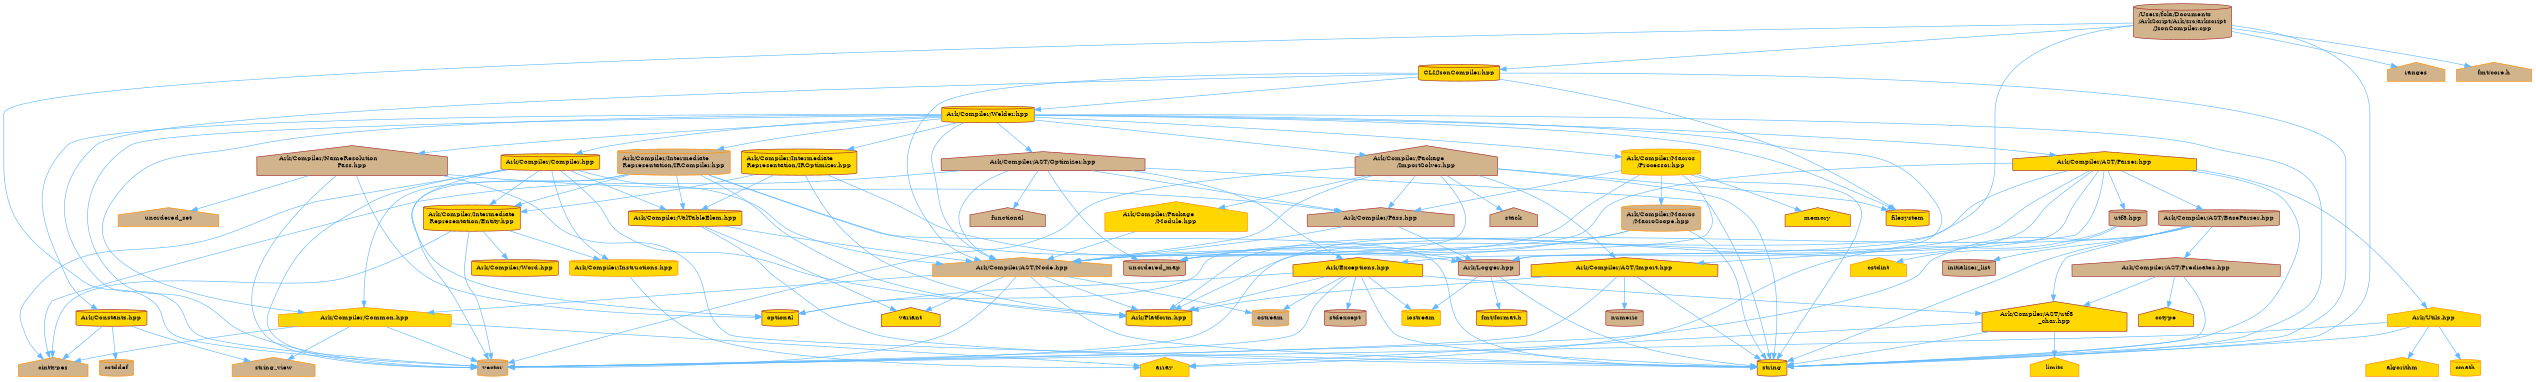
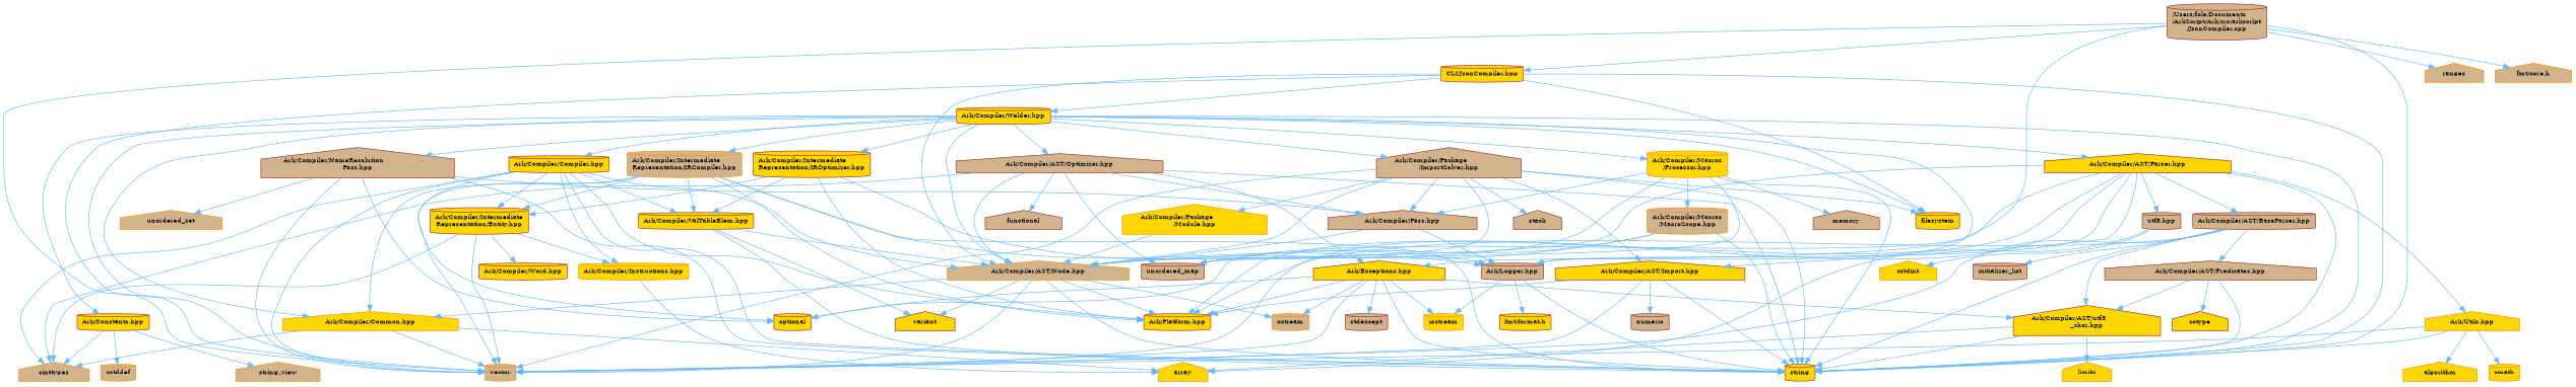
  digraph {
    fontname="DejaVu Serif"
    node [color=brown fillcolor=gold fontname="DejaVu Serif" fontsize=10 shape=cylinder style=filled]
    edge [color=steelblue1 fontname="DejaVu Serif" fontsize=10 labelfontname=Helvetica labelfontsize=10 style=solid]
    n1 [fillcolor=tan fontcolor=black height=0.2 label="/Users/fola/Documents\l/ArkScript/Ark/src/arkscript\l/JsonCompiler.cpp" width=0.4]
    n2 [height=0.2 label="CLI/JsonCompiler.hpp" width=0.4]
    n3 [color=darkorange fillcolor=tan height=0.2 label=vector width=0.4]
    n4 [height=0.2 label=string width=0.4]
    n5 [height=0.2 label="Ark/Exceptions.hpp" shape=house width=0.4]
    n6 [color=darkorange fillcolor=tan height=0.2 label=ranges shape=house width=0.4]
    n7 [color=darkorange fillcolor=tan height=0.2 label="fmt/core.h" shape=house width=0.4]
    n8 [height=0.2 label=filesystem width=0.4]
    n9 [color=darkorange fillcolor=tan height=0.2 label="Ark/Compiler/AST/Node.hpp" shape=house width=0.4]
    n10 [height=0.2 label="Ark/Compiler/Welder.hpp" width=0.4]
    n11 [color=darkorange fillcolor=tan height=0.2 label=ostream width=0.4]
    n12 [height=0.2 label="Ark/Platform.hpp" width=0.4]
    n13 [height=0.2 label=optional width=0.4]
    n14 [height=0.2 label="Ark/Compiler/AST/utf8\l_char.hpp" shape=house width=0.4]
    n15 [color=darkorange height=0.2 label=iostream width=0.4]
    n16 [fillcolor=tan height=0.2 label=stdexcept width=0.4]
    n17 [height=0.2 label=variant shape=house width=0.4]
    n18 [color=darkorange height=0.2 label="Ark/Compiler/Common.hpp" shape=house width=0.4]
    n19 [height=0.2 label="Ark/Compiler/AST/Parser.hpp" shape=house width=0.4]
    n20 [fillcolor=tan height=0.2 label="Ark/Logger.hpp" width=0.4]
    n21 [height=0.2 label="Ark/Compiler/Compiler.hpp" width=0.4]
    n22 [height=0.2 label="Ark/Compiler/Intermediate\lRepresentation/IROptimizer.hpp" width=0.4]
    n23 [color=darkorange fillcolor=tan height=0.2 label="Ark/Compiler/Intermediate\lRepresentation/IRCompiler.hpp" width=0.4]
    n24 [height=0.2 label="Ark/Constants.hpp" width=0.4]
    n25 [fillcolor=tan height=0.2 label="Ark/Compiler/Package\l/ImportSolver.hpp" shape=house width=0.4]
    n26 [color=darkorange height=0.2 label="Ark/Compiler/Macros\l/Processor.hpp" width=0.4]
    n27 [fillcolor=tan height=0.2 label="Ark/Compiler/AST/Optimizer.hpp" shape=house width=0.4]
    n28 [fillcolor=tan height=0.2 label="Ark/Compiler/NameResolution\lPass.hpp" shape=house width=0.4]
    n29 [color=darkorange height=0.2 label=array shape=house width=0.4]
    n30 [color=darkorange fillcolor=tan height=0.2 label=string_view shape=house width=0.4]
    n31 [color=darkorange fillcolor=tan height=0.2 label=cinttypes shape=house width=0.4]
    n32 [fillcolor=tan height=0.2 label="Ark/Compiler/AST/BaseParser.hpp" width=0.4]
    n33 [height=0.2 label="Ark/Compiler/AST/Import.hpp" shape=house width=0.4]
    n34 [color=darkorange height=0.2 label="Ark/Utils.hpp" shape=house width=0.4]
    n35 [fillcolor=tan height=0.2 label="utf8.hpp" width=0.4]
    n36 [height=0.2 label="fmt/format.h" width=0.4]
    n37 [color=darkorange height=0.2 label="Ark/Compiler/Instructions.hpp" width=0.4]
    n38 [height=0.2 label="Ark/Compiler/Intermediate\lRepresentation/Entity.hpp" width=0.4]
    n39 [height=0.2 label="Ark/Compiler/ValTableElem.hpp" width=0.4]
    n40 [color=darkorange fillcolor=tan height=0.2 label=cstddef width=0.4]
    n41 [fillcolor=tan height=0.2 label=stack shape=house width=0.4]
    n42 [fillcolor=tan height=0.2 label=unordered_map width=0.4]
    n43 [fillcolor=tan height=0.2 label="Ark/Compiler/Pass.hpp" shape=house width=0.4]
    n44 [color=darkorange height=0.2 label="Ark/Compiler/Package\l/Module.hpp" shape=house width=0.4]
    n45 [color=darkorange fillcolor=tan height=0.2 label="Ark/Compiler/Macros\l/MacroScope.hpp" width=0.4]
-   n46 [height=0.2 label=memory shape=house width=0.4]
+   n46 [fillcolor=tan height=0.2 label=memory shape=house width=0.4]
    n47 [fillcolor=tan height=0.2 label=functional shape=house width=0.4]
    n48 [color=darkorange fillcolor=tan height=0.2 label=unordered_set shape=house width=0.4]
    n49 [fillcolor=tan height=0.2 label=initializer_list width=0.4]
    n50 [fillcolor=tan height=0.2 label="Ark/Compiler/AST/Predicates.hpp" shape=house width=0.4]
    n51 [fillcolor=tan height=0.2 label=numeric width=0.4]
    n52 [color=darkorange height=0.2 label=algorithm shape=house width=0.4]
    n53 [color=darkorange height=0.2 label=cmath width=0.4]
    n54 [color=darkorange height=0.2 label=cstdint shape=house width=0.4]
    n55 [height=0.2 label=cctype shape=house width=0.4]
    n56 [color=darkorange height=0.2 label=limits shape=house width=0.4]
    n57 [height=0.2 label="Ark/Compiler/Word.hpp" width=0.4]
    n1 -> n2
    n1 -> n3
    n1 -> n4
    n1 -> n5
    n1 -> n6
    n1 -> n7
    n2 -> n3
    n2 -> n4
    n2 -> n8
    n2 -> n9
    n2 -> n10
    n5 -> n3
    n5 -> n4
    n5 -> n11
    n5 -> n12
    n5 -> n13
    n5 -> n14
    n5 -> n15
    n5 -> n16
    n9 -> n3
    n9 -> n4
    n9 -> n11
    n9 -> n12
    n9 -> n17
    n9 -> n18
    n10 -> n3
    n10 -> n4
    n10 -> n8
    n10 -> n9
    n10 -> n18
    n10 -> n19
    n10 -> n20
    n10 -> n21
    n10 -> n22
    n10 -> n23
    n10 -> n24
    n10 -> n25
    n10 -> n26
    n10 -> n27
    n10 -> n28
    n14 -> n4
    n14 -> n29
    n14 -> n56
    n18 -> n3
    n18 -> n29
-   n18 -> n30
    n18 -> n31
    n19 -> n3
    n19 -> n4
    n19 -> n9
    n19 -> n12
    n19 -> n13
    n19 -> n20
    n19 -> n32
    n19 -> n33
    n19 -> n34
    n19 -> n35
    n20 -> n4
    n20 -> n15
    n20 -> n36
    n21 -> n3
+   n21 -> n4
    n21 -> n9
    n21 -> n12
    n21 -> n13
    n21 -> n31
    n21 -> n37
    n21 -> n38
    n21 -> n39
    n22 -> n12
    n22 -> n20
    n22 -> n38
    n22 -> n39
    n23 -> n3
    n23 -> n4
    n23 -> n12
    n23 -> n18
    n23 -> n20
    n23 -> n38
    n23 -> n39
    n24 -> n30
    n24 -> n31
    n24 -> n40
    n25 -> n3
    n25 -> n4
    n25 -> n8
    n25 -> n9
    n25 -> n33
    n25 -> n41
    n25 -> n42
    n25 -> n43
    n25 -> n44
    n26 -> n4
    n26 -> n9
    n26 -> n42
    n26 -> n43
    n26 -> n45
    n26 -> n46
    n27 -> n4
    n27 -> n5
    n27 -> n9
    n27 -> n31
    n27 -> n42
    n27 -> n43
    n27 -> n47
    n28 -> n3
    n28 -> n4
    n28 -> n13
    n28 -> n43
    n28 -> n48
    n32 -> n3
    n32 -> n4
    n32 -> n12
    n32 -> n14
    n32 -> n49
    n32 -> n50
    n33 -> n3
    n33 -> n4
    n33 -> n12
    n33 -> n51
    n34 -> n3
    n34 -> n4
    n34 -> n52
    n34 -> n53
    n35 -> n29
    n35 -> n54
    n37 -> n29
    n38 -> n3
    n38 -> n31
    n38 -> n37
    n38 -> n57
    n39 -> n4
    n39 -> n9
    n39 -> n17
    n43 -> n9
    n43 -> n20
    n44 -> n9
    n45 -> n4
    n45 -> n9
    n45 -> n42
    n50 -> n4
    n50 -> n14
    n50 -> n55
  }
